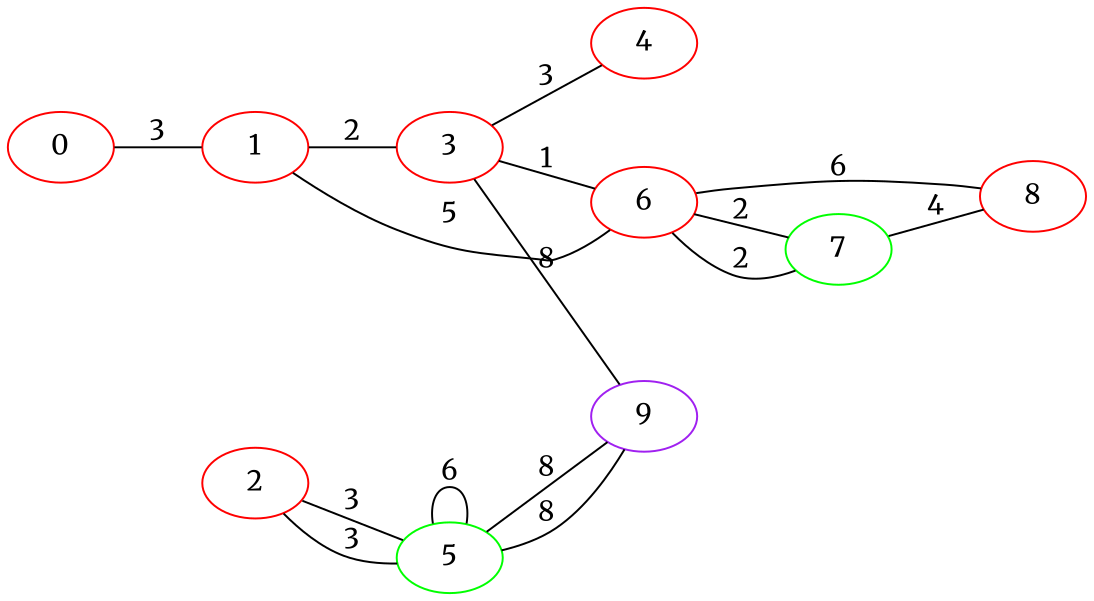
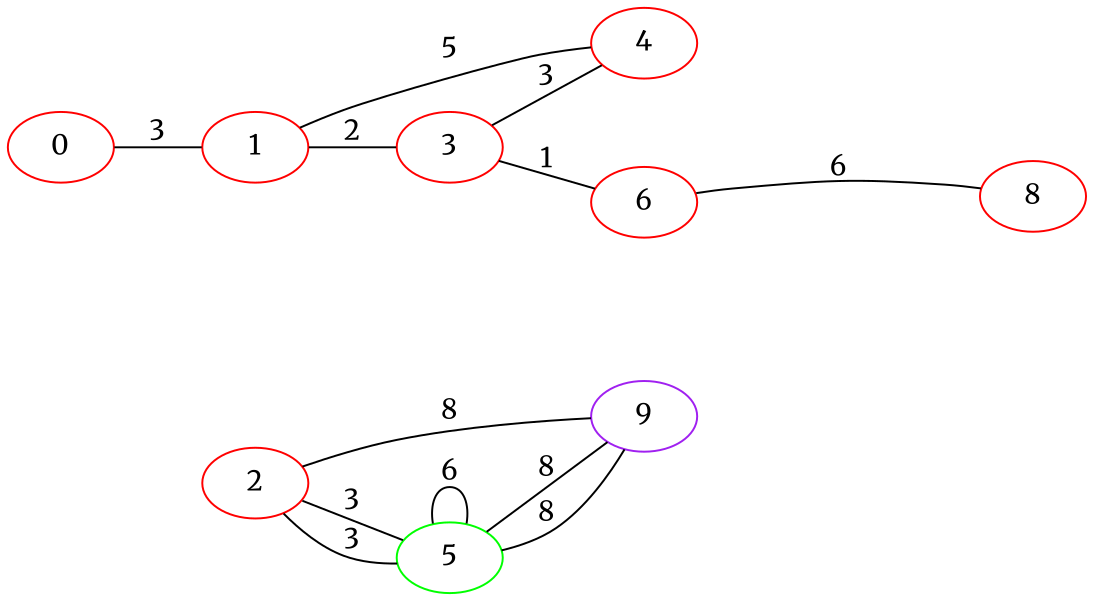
  graph {
    fontname=Merriweather
    rankdir=LR
    node [color=red fontname=Merriweather weight=1]
    edge [fontname=Merriweather]
    0
    1
    3
    4
    5 [color=green weight=2]
    2
    9 [color=purple weight=4]
    6
-   7 [color=green weight=2]
    8
    0 -- 1 [label=3]
    1 -- 3 [label=2]
-   1 -- 6 [label=5]
+   1 -- 4 [label=5]
    3 -- 4 [label=3]
    3 -- 6 [label=1]
    5 -- 5 [label=6]
    5 -- 9 [label=8]
    5 -- 9 [label=8]
    2 -- 5 [label=3]
    2 -- 5 [label=3]
-   3 -- 9 [label=8]
-   6 -- 7 [label=2]
-   6 -- 7 [label=2]
+   2 -- 9 [label=8]
    6 -- 8 [label=6]
-   7 -- 8 [label=4]
  }
